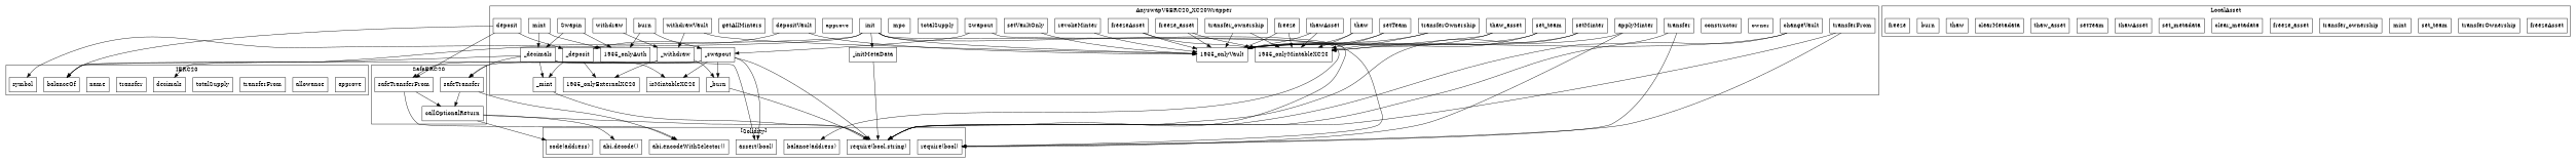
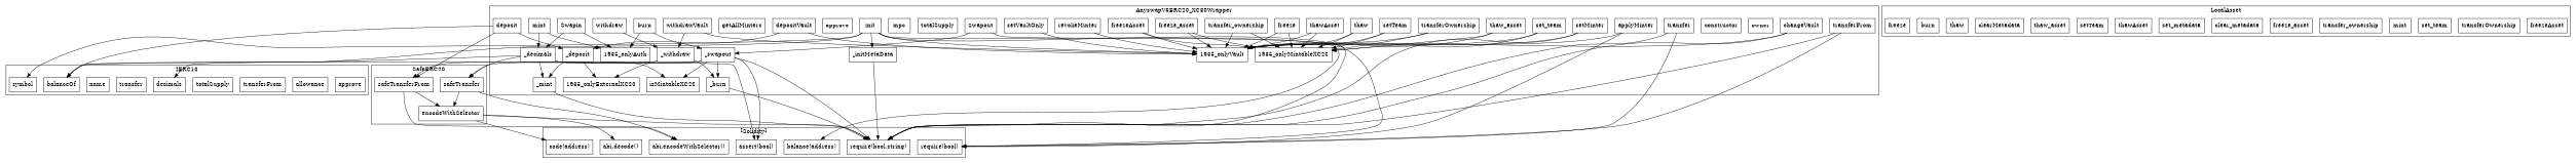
  strict digraph {
    rankdir=TB
    node [shape=box]
    n1 [label=approve]
    n2 [label=allowance]
    n3 [label=transferFrom]
    n4 [label=totalSupply]
    n5 [label=balanceOf]
    n6 [label=transfer]
    n7 [label=name]
    n8 [label=symbol]
    n9 [label=decimals]
    n10 [label=safeTransferFrom]
-   n11 [label=callOptionalReturn]
+   n11 [label=encodeWithSelector]
    n12 [label=safeTransfer]
    n13 [label=freezeAsset]
    n14 [label=transferOwnership]
    n15 [label=set_team]
    n16 [label=mint]
    n17 [label=transfer_ownership]
    n18 [label=freeze_asset]
    n19 [label=clear_metadata]
    n20 [label=set_metadata]
    n21 [label=thawAsset]
    n22 [label=setTeam]
    n23 [label=thaw_asset]
    n24 [label=clearMetadata]
    n25 [label=thaw]
    n26 [label=burn]
    n27 [label=freeze]
    n28 [label=isMintableXC20]
    n29 [label=freeze_asset]
    "1935_onlyVault"
    "1935_onlyMintableXC20"
    n32 [label=thaw]
    n33 [label=_deposit]
    n34 [label=_mint]
    "1935_onlyExternalXC20"
    n36 [label=owner]
    n37 [label=_withdraw]
    n38 [label=_burn]
    n39 [label=constructor]
    n40 [label=transfer]
    n41 [label=freezeAsset]
    n42 [label=setMinter]
    n43 [label=set_team]
    n44 [label=deposit]
    n45 [label=thaw_asset]
    n46 [label=withdraw]
    n47 [label=mint]
    n48 [label=_decimals]
    "1935_onlyAuth"
    n50 [label=_initMetaData]
    n51 [label=Swapout]
    n52 [label=_swapout]
    n53 [label=setTeam]
    n54 [label=thawAsset]
    n55 [label=transferFrom]
    n56 [label=depositVault]
    n57 [label=revokeMinter]
    n58 [label=withdrawVault]
    n59 [label=setVaultOnly]
    n60 [label=totalSupply]
    n61 [label=mpc]
    n62 [label=Swapin]
    n63 [label=approve]
    n64 [label=freeze]
    n65 [label=getAllMinters]
    n66 [label=transfer_ownership]
    n67 [label=init]
    n68 [label=applyMinter]
    n69 [label=changeVault]
    n70 [label=burn]
    n71 [label=transferOwnership]
    "abi.encodeWithSelector()"
    "code(address)"
    "require(bool,string)"
    "abi.decode()"
    "require(bool)"
    "assert(bool)"
    "balance(address)"
    subgraph cluster_1 {
-     label=IERC20
+     label=IERC10
      n1
      n2
      n3
      n4
      n5
      n6
      n7
      n8
      n9
    }
    subgraph cluster_2 {
      label=SafeERC20
      n10
      n11
      n12
    }
    subgraph cluster_3 {
      label=LocalAsset
      n13
      n14
      n15
      n16
      n17
      n18
      n19
      n20
      n21
      n22
      n23
      n24
      n25
      n26
      n27
    }
    subgraph cluster_4 {
-     label=AnyswapV6ERC20_XC20Wrapper
+     label=AnyswapV6ERC20_XC80Wrapper
      n28
      n29
      "1935_onlyVault"
      "1935_onlyMintableXC20"
      n32
      n33
      n34
      "1935_onlyExternalXC20"
      n36
      n37
      n38
      n39
      n40
      n41
      n42
      n43
      n44
      n45
      n46
      n47
      n48
      "1935_onlyAuth"
      n50
      n51
      n52
      n53
      n54
      n55
      n56
      n57
      n58
      n59
      n60
      n61
      n62
      n63
      n64
      n65
      n66
      n67
      n68
      n69
      n70
      n71
    }
    subgraph cluster_5 {
      label="[Solidity]"
      "abi.encodeWithSelector()"
      "code(address)"
      "require(bool,string)"
      "abi.decode()"
      "require(bool)"
      "assert(bool)"
      "balance(address)"
    }
    n10 -> n11
    n10 -> "abi.encodeWithSelector()"
    n11 -> "code(address)"
    n11 -> "require(bool,string)"
    n11 -> "abi.decode()"
    n12 -> n11
    n12 -> "abi.encodeWithSelector()"
    n29 -> "1935_onlyVault"
    n29 -> "1935_onlyMintableXC20"
    n32 -> "1935_onlyVault"
    n32 -> "1935_onlyMintableXC20"
    n33 -> n34
    n33 -> "1935_onlyExternalXC20"
    n34 -> "require(bool,string)"
    n37 -> n12
    n37 -> "1935_onlyExternalXC20"
    n37 -> n38
    n38 -> "require(bool,string)"
    n40 -> "require(bool,string)"
    n40 -> "require(bool)"
    n41 -> "1935_onlyVault"
    n41 -> "1935_onlyMintableXC20"
    n42 -> "1935_onlyVault"
    n42 -> "require(bool,string)"
    n43 -> "1935_onlyVault"
    n43 -> "1935_onlyMintableXC20"
    n44 -> n5
    n44 -> n10
    n44 -> n33
    n45 -> "1935_onlyVault"
    n45 -> "1935_onlyMintableXC20"
    n46 -> n37
    n47 -> n48
    n47 -> "1935_onlyAuth"
    n48 -> n5
    n48 -> n12
    n48 -> n28
    n48 -> n34
    n48 -> "assert(bool)"
    n50 -> "require(bool,string)"
    n51 -> n52
    n51 -> "require(bool,string)"
    n52 -> n5
    n52 -> n10
    n52 -> n28
    n52 -> n38
    n52 -> "require(bool,string)"
    n52 -> "assert(bool)"
    n53 -> "1935_onlyVault"
    n53 -> "1935_onlyMintableXC20"
    n54 -> "1935_onlyVault"
    n54 -> "1935_onlyMintableXC20"
    n55 -> "require(bool,string)"
    n55 -> "require(bool)"
    n56 -> "1935_onlyVault"
    n56 -> n33
    n57 -> "1935_onlyVault"
    n58 -> "1935_onlyVault"
    n58 -> n37
    n59 -> "1935_onlyVault"
    n62 -> n48
    n62 -> "1935_onlyAuth"
    n64 -> "1935_onlyVault"
    n64 -> "1935_onlyMintableXC20"
    n66 -> "1935_onlyVault"
    n66 -> "1935_onlyMintableXC20"
    n67 -> n8
    n67 -> n9
    n67 -> "1935_onlyVault"
    n67 -> n50
    n67 -> "require(bool)"
    n67 -> "balance(address)"
    n68 -> "1935_onlyVault"
    n68 -> "require(bool)"
    n69 -> "1935_onlyVault"
    n69 -> "require(bool,string)"
    n70 -> "1935_onlyAuth"
    n70 -> n52
    n71 -> "1935_onlyVault"
    n71 -> "1935_onlyMintableXC20"
  }
